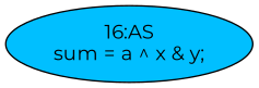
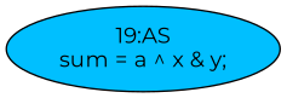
  strict digraph {
    fontname=Montserrat
-   n1 [ast="<pyverilog.vparser.ast.Assign object at 0x7fd48b3a4b50>" def_var="['sum']" fillcolor=deepskyblue label="16:AS\nsum = a ^ x & y;" statements="[]" style=filled typ=Assign use_var="['a', 'x', 'y']" fontname=Montserrat]
+   n1 [ast="<pyverilog.vparser.ast.Assign object at 0x7fd48b3a4b50>" def_var="['sum']" fillcolor=deepskyblue label="19:AS\nsum = a ^ x & y;" statements="[]" style=filled typ=Assign use_var="['a', 'x', 'y']" fontname=Montserrat]
  }
